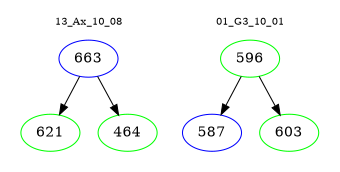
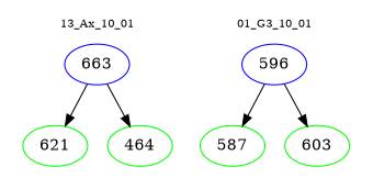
  digraph {
    node [color=green]
    edge [color=black]
    n1 [color=blue label=663]
    n2 [label=621]
    n3 [label=464]
-   n4 [label=596]
-   n5 [color=blue label=587]
+   n4 [color=blue label=596]
+   n5 [label=587]
    n6 [label=603]
    subgraph cluster_1 {
      color=white
      fontsize=10
-     label="13_Ax_10_08"
+     label="13_Ax_10_01"
      n1
      n2
      n3
    }
    subgraph cluster_2 {
      color=white
      fontsize=10
      label="01_G3_10_01"
      n4
      n5
      n6
    }
    n1 -> n2
    n1 -> n3
    n4 -> n5
    n4 -> n6
  }
